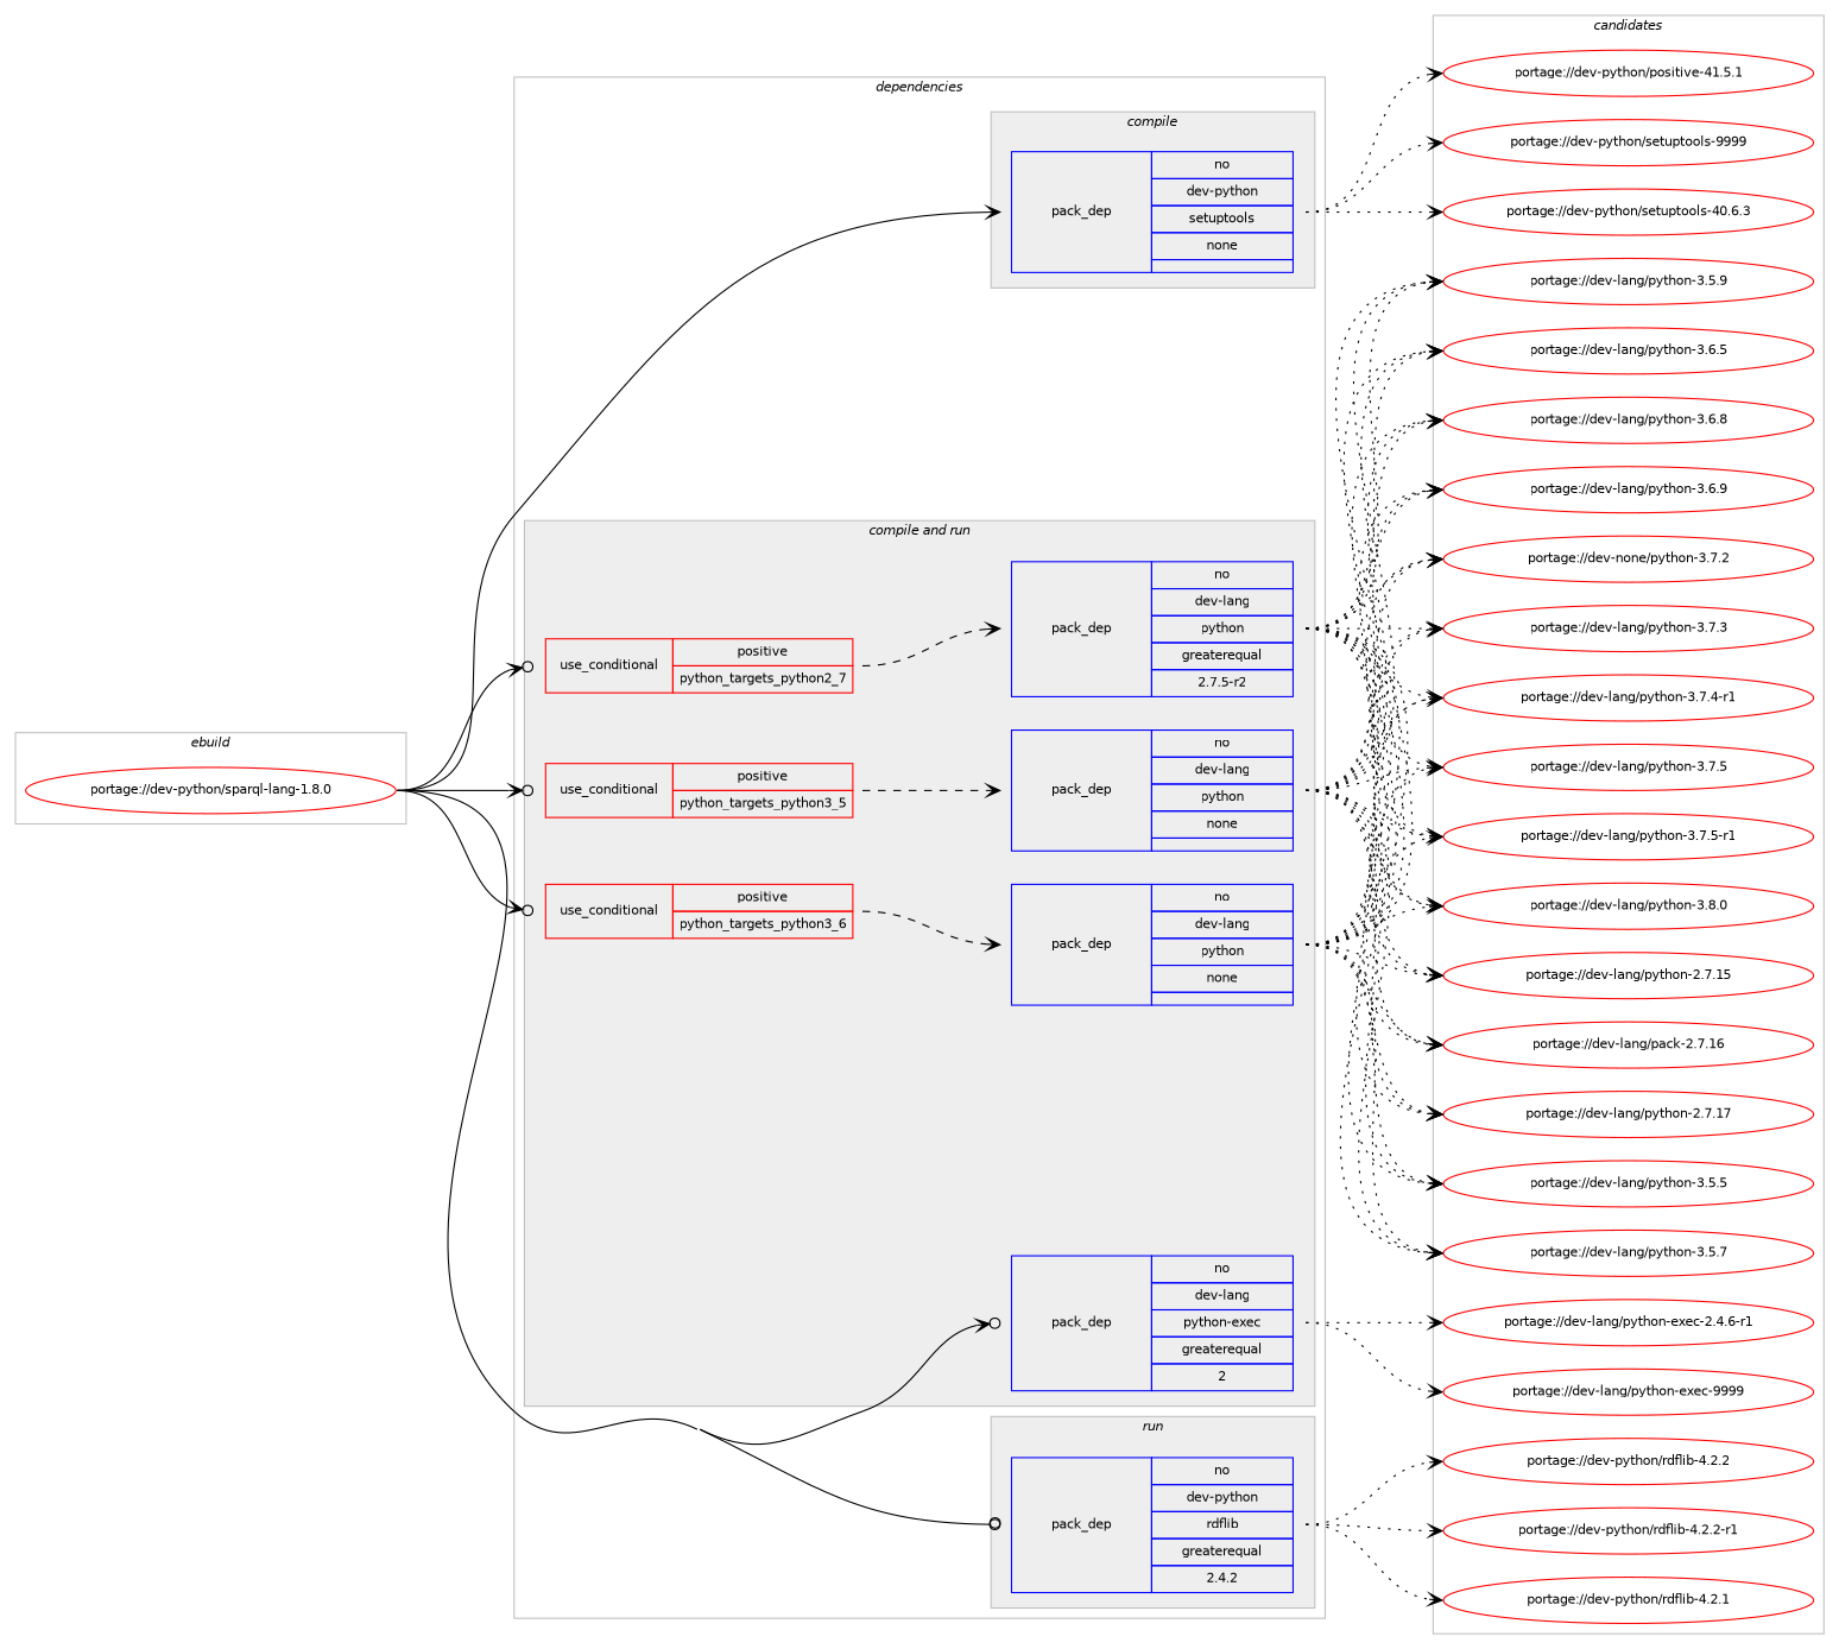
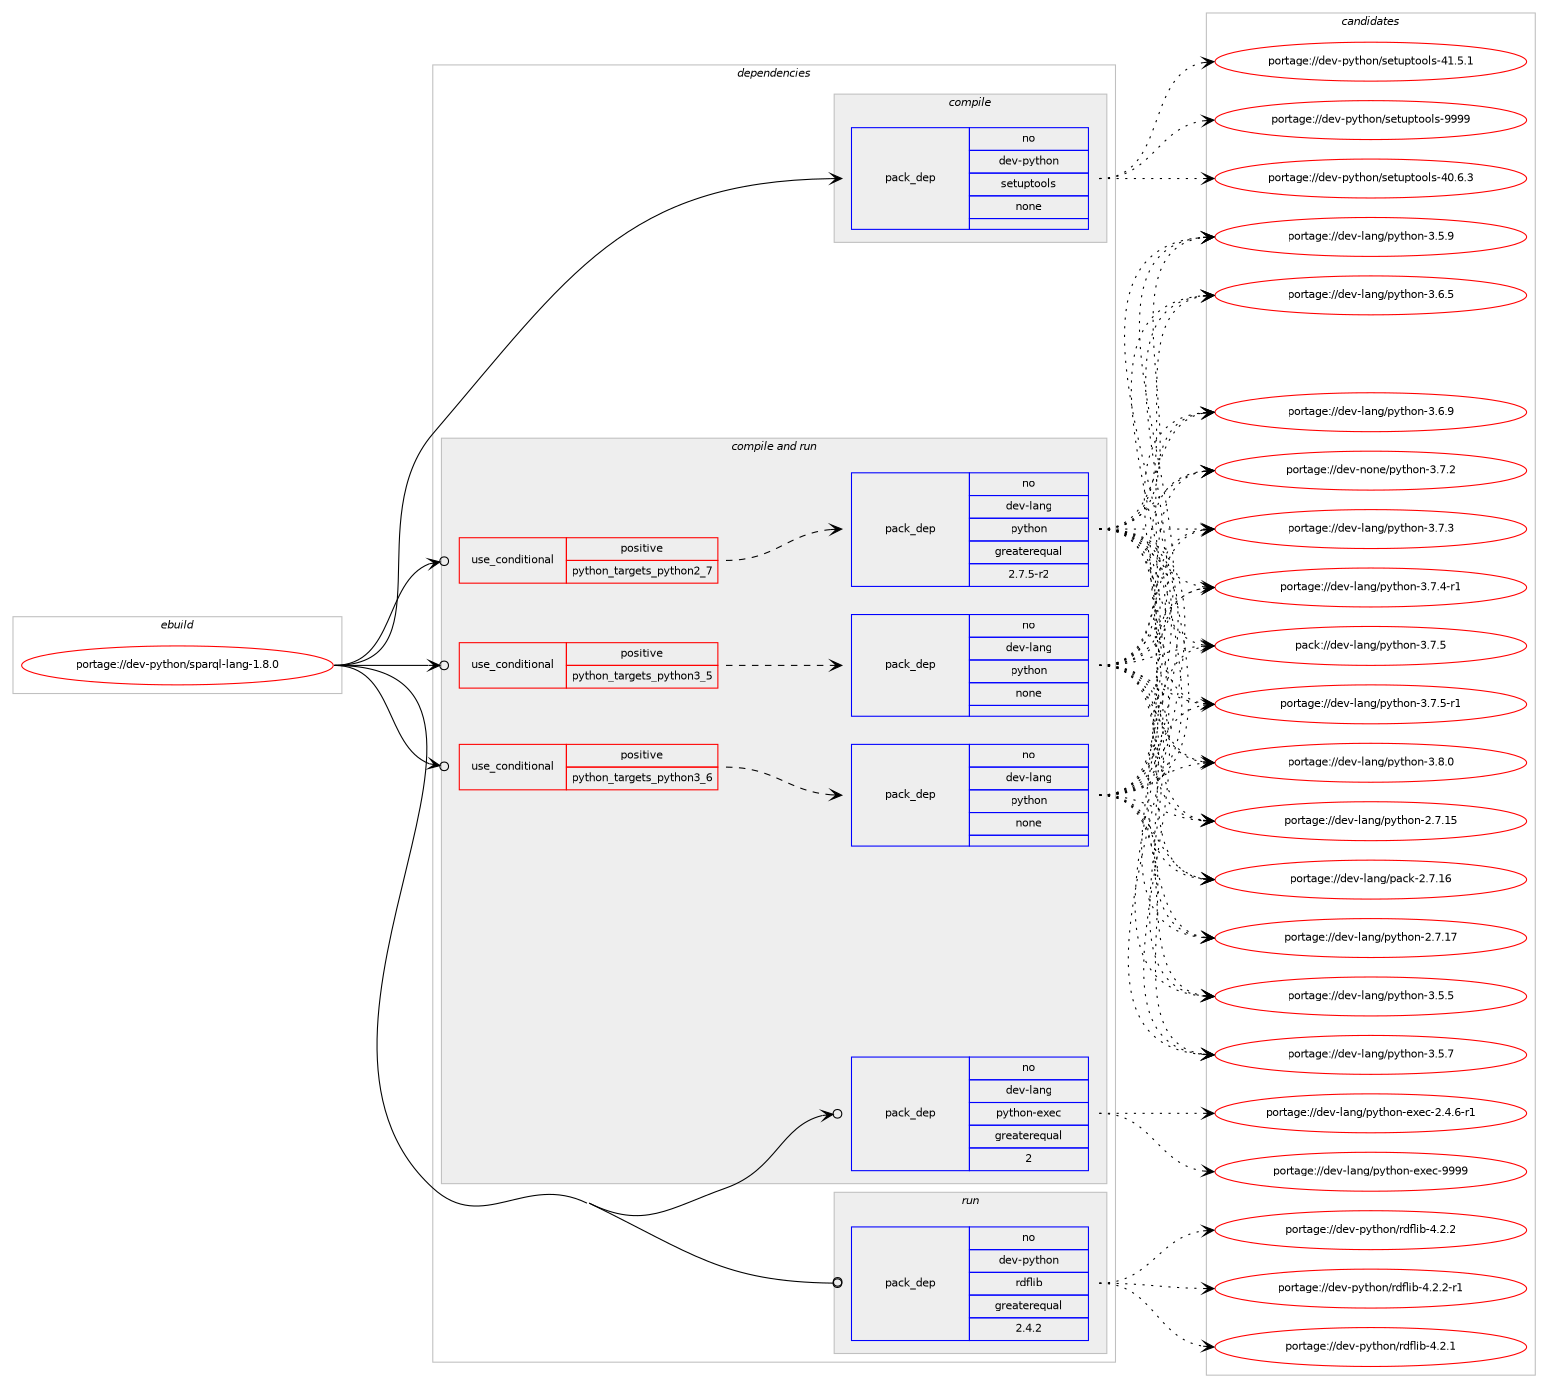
  digraph {
    compound=true
    concentrate=true
    fontname=Helvetica
    fontsize=10
    newrank=true
    rankdir=LR
    ranksep=1.5
    node [color=red fontname=Helvetica fontsize=10]
    edge [arrowhead=vee headport=w style=dotted tailport=e weight=100]
    n1 [label="portage://dev-python/sparql-lang-1.8.0" width=4]
    n2 [color=blue label=<<TABLE BORDER="0" CELLBORDER="1" CELLSPACING="0" CELLPADDING="4" WIDTH="220"><TR><TD ROWSPAN="6" CELLPADDING="30">pack_dep</TD></TR><TR><TD WIDTH="110">no</TD></TR><TR><TD>dev-python</TD></TR><TR><TD>setuptools</TD></TR><TR><TD>none</TD></TR><TR><TD></TD></TR></TABLE>> shape=none]
    n3 [color=blue label=<<TABLE BORDER="0" CELLBORDER="1" CELLSPACING="0" CELLPADDING="4" WIDTH="220"><TR><TD ROWSPAN="6" CELLPADDING="30">pack_dep</TD></TR><TR><TD WIDTH="110">no</TD></TR><TR><TD>dev-lang</TD></TR><TR><TD>python</TD></TR><TR><TD>greaterequal</TD></TR><TR><TD>2.7.5-r2</TD></TR></TABLE>> shape=none]
    n4 [label=<<TABLE BORDER="0" CELLBORDER="1" CELLSPACING="0" CELLPADDING="4"><TR><TD ROWSPAN="3" CELLPADDING="10">use_conditional</TD></TR><TR><TD>positive</TD></TR><TR><TD>python_targets_python2_7</TD></TR></TABLE>> shape=none]
    n5 [color=blue label=<<TABLE BORDER="0" CELLBORDER="1" CELLSPACING="0" CELLPADDING="4" WIDTH="220"><TR><TD ROWSPAN="6" CELLPADDING="30">pack_dep</TD></TR><TR><TD WIDTH="110">no</TD></TR><TR><TD>dev-lang</TD></TR><TR><TD>python</TD></TR><TR><TD>none</TD></TR><TR><TD></TD></TR></TABLE>> shape=none]
    n6 [label=<<TABLE BORDER="0" CELLBORDER="1" CELLSPACING="0" CELLPADDING="4"><TR><TD ROWSPAN="3" CELLPADDING="10">use_conditional</TD></TR><TR><TD>positive</TD></TR><TR><TD>python_targets_python3_5</TD></TR></TABLE>> shape=none]
    n7 [color=blue label=<<TABLE BORDER="0" CELLBORDER="1" CELLSPACING="0" CELLPADDING="4" WIDTH="220"><TR><TD ROWSPAN="6" CELLPADDING="30">pack_dep</TD></TR><TR><TD WIDTH="110">no</TD></TR><TR><TD>dev-lang</TD></TR><TR><TD>python</TD></TR><TR><TD>none</TD></TR><TR><TD></TD></TR></TABLE>> shape=none]
    n8 [label=<<TABLE BORDER="0" CELLBORDER="1" CELLSPACING="0" CELLPADDING="4"><TR><TD ROWSPAN="3" CELLPADDING="10">use_conditional</TD></TR><TR><TD>positive</TD></TR><TR><TD>python_targets_python3_6</TD></TR></TABLE>> shape=none]
    n9 [color=blue label=<<TABLE BORDER="0" CELLBORDER="1" CELLSPACING="0" CELLPADDING="4" WIDTH="220"><TR><TD ROWSPAN="6" CELLPADDING="30">pack_dep</TD></TR><TR><TD WIDTH="110">no</TD></TR><TR><TD>dev-lang</TD></TR><TR><TD>python-exec</TD></TR><TR><TD>greaterequal</TD></TR><TR><TD>2</TD></TR></TABLE>> shape=none]
    n10 [color=blue label=<<TABLE BORDER="0" CELLBORDER="1" CELLSPACING="0" CELLPADDING="4" WIDTH="220"><TR><TD ROWSPAN="6" CELLPADDING="30">pack_dep</TD></TR><TR><TD WIDTH="110">no</TD></TR><TR><TD>dev-python</TD></TR><TR><TD>rdflib</TD></TR><TR><TD>greaterequal</TD></TR><TR><TD>2.4.2</TD></TR></TABLE>> shape=none]
    n11 [label="portage://dev-python/setuptools-40.6.3" width=4]
-   n12 [label="portage://dev-python/positive-41.5.1" width=4]
+   n12 [label="portage://dev-python/setuptools-41.5.1" width=4]
    n13 [label="portage://dev-python/setuptools-9999" width=4]
    n14 [label="portage://dev-lang/python-2.7.15" width=4]
    n15 [label="portage://dev-lang/pack-2.7.16" width=4]
    n16 [label="portage://dev-lang/python-2.7.17" width=4]
    n17 [label="portage://dev-lang/python-3.5.5" width=4]
    n18 [label="portage://dev-lang/python-3.5.7" width=4]
    n19 [label="portage://dev-lang/python-3.5.9" width=4]
    n20 [label="portage://dev-lang/python-3.6.5" width=4]
-   n21 [label="portage://dev-lang/python-3.6.8" width=4]
    n22 [label="portage://dev-lang/python-3.6.9" width=4]
    n23 [label="portage://dev-none/python-3.7.2" width=4]
    n24 [label="portage://dev-lang/python-3.7.3" width=4]
    n25 [label="portage://dev-lang/python-3.7.4-r1" width=4]
-   n26 [label="portage://dev-lang/python-3.7.5" width=4]
+   n26 [label="pack://dev-lang/python-3.7.5" width=4]
    n27 [label="portage://dev-lang/python-3.7.5-r1" width=4]
    n28 [label="portage://dev-lang/python-3.8.0" width=4]
    n29 [label="portage://dev-lang/python-exec-2.4.6-r1" width=4]
    n30 [label="portage://dev-lang/python-exec-9999" width=4]
    n31 [label="portage://dev-python/rdflib-4.2.1" width=4]
    n32 [label="portage://dev-python/rdflib-4.2.2" width=4]
    n33 [label="portage://dev-python/rdflib-4.2.2-r1" width=4]
    subgraph cluster_1 {
      color=gray
      label=<<i>ebuild</i>>
      rank=same
      n1
    }
    subgraph cluster_2 {
      color=gray
      label=<<i>dependencies</i>>
      subgraph cluster_3 {
        color=gray
        fillcolor="#eeeeee"
        label=<<i>compile</i>>
        style=filled
        subgraph sub_4 {
          color=gray
          fillcolor="#eeeeee"
          label=<<i>compile</i>>
          style=filled
          n2
        }
      }
      subgraph cluster_5 {
        color=gray
        fillcolor="#eeeeee"
        label=<<i>compile and run</i>>
        style=filled
        subgraph sub_6 {
          color=gray
          fillcolor="#eeeeee"
          label=<<i>compile and run</i>>
          style=filled
          n4
          subgraph sub_7 {
            color=gray
            fillcolor="#eeeeee"
            label=<<i>compile and run</i>>
            style=filled
            n3
          }
        }
        subgraph sub_8 {
          color=gray
          fillcolor="#eeeeee"
          label=<<i>compile and run</i>>
          style=filled
          n6
          subgraph sub_9 {
            color=gray
            fillcolor="#eeeeee"
            label=<<i>compile and run</i>>
            style=filled
            n5
          }
        }
        subgraph sub_10 {
          color=gray
          fillcolor="#eeeeee"
          label=<<i>compile and run</i>>
          style=filled
          n8
          subgraph sub_11 {
            color=gray
            fillcolor="#eeeeee"
            label=<<i>compile and run</i>>
            style=filled
            n7
          }
        }
        subgraph sub_12 {
          color=gray
          fillcolor="#eeeeee"
          label=<<i>compile and run</i>>
          style=filled
          n9
        }
      }
      subgraph cluster_13 {
        color=gray
        fillcolor="#eeeeee"
        label=<<i>run</i>>
        style=filled
        subgraph sub_14 {
          color=gray
          fillcolor="#eeeeee"
          label=<<i>run</i>>
          style=filled
          n10
        }
      }
    }
    subgraph cluster_15 {
      color=gray
      label=<<i>candidates</i>>
      rank=same
      subgraph sub_16 {
        color=black
        label=<<i>candidates</i>>
        nodesep=1
        rank=same
        n11
        n12
        n13
      }
      subgraph sub_17 {
        color=black
        label=<<i>candidates</i>>
        nodesep=1
        rank=same
        n14
        n15
        n16
        n17
        n18
        n19
        n20
-       n21
        n22
        n23
        n24
        n25
        n26
        n27
        n28
      }
      subgraph sub_18 {
        color=black
        label=<<i>candidates</i>>
        nodesep=1
        rank=same
        n14
        n15
        n16
        n17
        n18
        n19
        n20
-       n21
        n22
        n23
        n24
        n25
        n26
        n27
        n28
      }
      subgraph sub_19 {
        color=black
        label=<<i>candidates</i>>
        nodesep=1
        rank=same
        n14
        n15
        n16
        n17
        n18
        n19
        n20
-       n21
        n22
        n23
        n24
        n25
        n26
        n27
        n28
      }
      subgraph sub_20 {
        color=black
        label=<<i>candidates</i>>
        nodesep=1
        rank=same
        n29
        n30
      }
      subgraph sub_21 {
        color=black
        label=<<i>candidates</i>>
        nodesep=1
        rank=same
        n31
        n32
        n33
      }
    }
    n1 -> n2 [style=solid weight=20]
    n1 -> n4 [arrowhead=odotvee style=solid weight=20]
    n1 -> n6 [arrowhead=odotvee style=solid weight=20]
    n1 -> n8 [arrowhead=odotvee style=solid weight=20]
    n1 -> n9 [arrowhead=odotvee style=solid weight=20]
    n1 -> n10 [arrowhead=odot style=solid weight=20]
    n2 -> n11
    n2 -> n12
    n2 -> n13
    n3 -> n14
    n3 -> n15
    n3 -> n16
    n3 -> n17
    n3 -> n18
    n3 -> n19
    n3 -> n20
-   n3 -> n21
    n3 -> n22
    n3 -> n23
    n3 -> n24
    n3 -> n25
    n3 -> n26
    n3 -> n27
    n3 -> n28
    n4 -> n3 [style=dashed weight=20]
    n5 -> n14
    n5 -> n15
    n5 -> n16
    n5 -> n17
    n5 -> n18
    n5 -> n19
    n5 -> n20
-   n5 -> n21
    n5 -> n22
    n5 -> n23
    n5 -> n24
    n5 -> n25
    n5 -> n26
    n5 -> n27
    n5 -> n28
    n6 -> n5 [style=dashed weight=20]
    n7 -> n14
    n7 -> n15
    n7 -> n16
    n7 -> n17
    n7 -> n18
    n7 -> n19
    n7 -> n20
-   n7 -> n21
    n7 -> n22
    n7 -> n23
    n7 -> n24
    n7 -> n25
    n7 -> n26
    n7 -> n27
    n7 -> n28
    n8 -> n7 [style=dashed weight=20]
    n9 -> n29
    n9 -> n30
    n10 -> n31
    n10 -> n32
    n10 -> n33
  }
